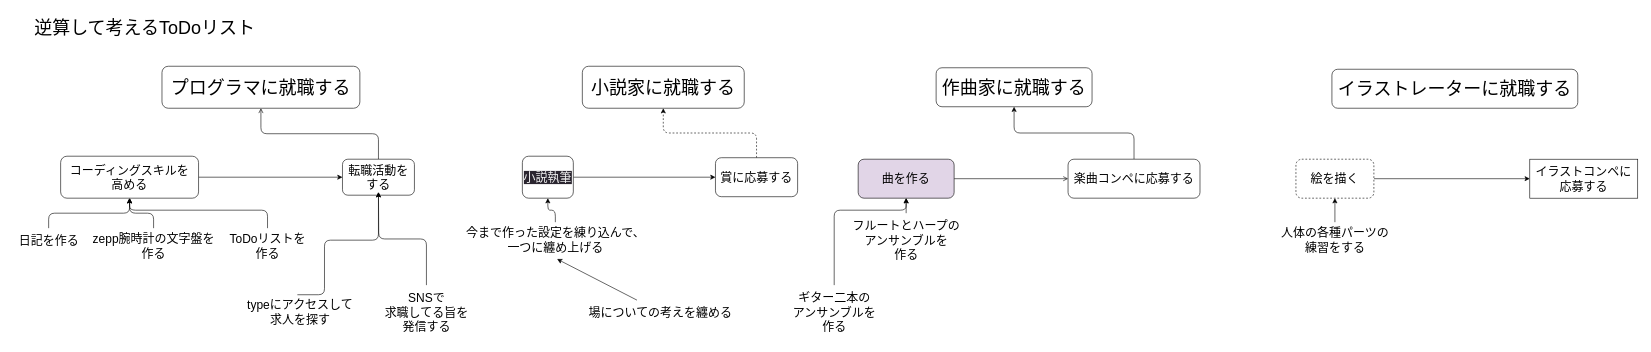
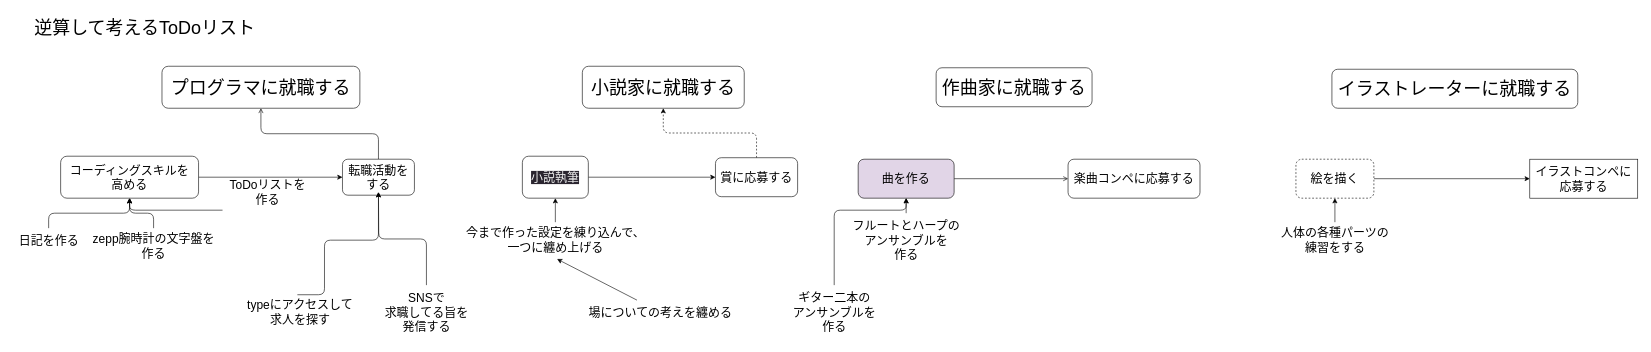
  <mxCell id="0" />
  <mxCell id="1" parent="0" />
  <mxCell id="2" value="&lt;span style=&quot;font-size: 30px;&quot;&gt;逆算して考えるToDoリスト&lt;/span&gt;" style="text;html=1;align=center;verticalAlign=middle;resizable=0;points=[];autosize=1;strokeColor=none;fillColor=none;" parent="1" vertex="1"><mxGeometry x="45" y="20" width="390" height="50" as="geometry" /></mxCell>
  <mxCell id="3" value="プログラマに就職する" style="rounded=1;whiteSpace=wrap;html=1;fontSize=30;" parent="1" vertex="1"><mxGeometry x="269" y="110" width="330" height="70" as="geometry" /></mxCell>
  <mxCell id="4" style="edgeStyle=orthogonalEdgeStyle;html=1;entryX=0.5;entryY=1;entryDx=0;entryDy=0;fontSize=20;" parent="1" source="5" target="14" edge="1"><mxGeometry relative="1" as="geometry" /></mxCell>
  <mxCell id="5" value="日記を作る" style="text;html=1;align=center;verticalAlign=middle;resizable=0;points=[];autosize=1;strokeColor=none;fillColor=none;fontSize=20;" parent="1" vertex="1"><mxGeometry y="380" width="120" height="40" as="geometry" x="20" /></mxCell>
  <mxCell id="6" style="edgeStyle=orthogonalEdgeStyle;html=1;entryX=0.5;entryY=1;entryDx=0;entryDy=0;fontSize=20;" parent="1" source="7" target="14" edge="1"><mxGeometry relative="1" as="geometry" /></mxCell>
  <mxCell id="7" value="zepp腕時計の文字盤を&lt;br&gt;作る" style="text;html=1;align=center;verticalAlign=middle;resizable=0;points=[];autosize=1;strokeColor=none;fillColor=none;fontSize=20;" parent="1" vertex="1"><mxGeometry x="140" y="380" width="230" height="60" as="geometry" /></mxCell>
  <mxCell id="8" style="edgeStyle=orthogonalEdgeStyle;html=1;entryX=0.5;entryY=1;entryDx=0;entryDy=0;fontSize=20;" parent="1" source="9" target="14" edge="1"><mxGeometry relative="1" as="geometry"><Array as="points"><mxPoint x="445" y="350" /><mxPoint x="215" y="350" /></Array></mxGeometry></mxCell>
- <mxCell id="9" value="ToDoリストを&lt;br&gt;作る" style="text;html=1;align=center;verticalAlign=middle;resizable=0;points=[];autosize=1;strokeColor=none;fillColor=none;fontSize=20;" parent="1" vertex="1"><mxGeometry x="370" y="380" width="150" height="60" as="geometry" /></mxCell>
+ <mxCell id="9" value="ToDoリストを&lt;br&gt;作る" style="text;html=1;align=center;verticalAlign=middle;resizable=0;points=[];autosize=1;strokeColor=none;fillColor=none;fontSize=20;" parent="1" vertex="1"><mxGeometry x="370" y="290" width="150" height="60" as="geometry" /></mxCell>
  <mxCell id="10" value="小説家に就職する" style="rounded=1;whiteSpace=wrap;html=1;fontSize=30;" parent="1" vertex="1"><mxGeometry x="970" y="110" width="270" height="70" as="geometry" /></mxCell>
  <mxCell id="11" style="edgeStyle=orthogonalEdgeStyle;html=1;entryX=0.5;entryY=1;entryDx=0;entryDy=0;fontSize=20;" parent="1" source="12" target="16" edge="1"><mxGeometry relative="1" as="geometry" /></mxCell>
  <mxCell id="12" value="今まで作った設定を練り込んで、&lt;br style=&quot;font-size: 20px;&quot;&gt;一つに纏め上げる" style="text;html=1;align=center;verticalAlign=middle;resizable=0;points=[];autosize=1;strokeColor=none;fillColor=none;fontSize=20;" parent="1" vertex="1"><mxGeometry x="765" y="370" width="320" height="60" as="geometry" /></mxCell>
  <mxCell id="13" style="edgeStyle=orthogonalEdgeStyle;html=1;entryX=0;entryY=0.5;entryDx=0;entryDy=0;fontSize=20;" parent="1" source="14" target="18" edge="1"><mxGeometry relative="1" as="geometry" /></mxCell>
  <mxCell id="14" value="&lt;span style=&quot;&quot;&gt;コーディングスキルを&lt;/span&gt;&lt;br style=&quot;&quot;&gt;&lt;span style=&quot;&quot;&gt;高める&lt;/span&gt;" style="rounded=1;whiteSpace=wrap;html=1;fontSize=20;" parent="1" vertex="1"><mxGeometry x="100" y="260" width="230" height="70" as="geometry" /></mxCell>
  <mxCell id="15" style="edgeStyle=orthogonalEdgeStyle;html=1;entryX=0;entryY=0.5;entryDx=0;entryDy=0;fontSize=20;" parent="1" source="16" target="24" edge="1"><mxGeometry relative="1" as="geometry" /></mxCell>
- <mxCell id="16" value="&lt;span style=&quot;color: rgb(240, 240, 240); font-family: Helvetica; font-size: 20px; font-style: normal; font-variant-ligatures: normal; font-variant-caps: normal; font-weight: 400; letter-spacing: normal; orphans: 2; text-align: center; text-indent: 0px; text-transform: none; widows: 2; word-spacing: 0px; -webkit-text-stroke-width: 0px; background-color: rgb(42, 37, 47); text-decoration-thickness: initial; text-decoration-style: initial; text-decoration-color: initial; float: none; display: inline !important;&quot;&gt;小説執筆&lt;/span&gt;" style="rounded=1;whiteSpace=wrap;html=1;fontSize=20;" parent="1" vertex="1"><mxGeometry x="870" y="260" width="85" height="70" as="geometry" /></mxCell>
+ <mxCell id="16" value="&lt;span style=&quot;color: rgb(240, 240, 240); font-family: Helvetica; font-size: 20px; font-style: normal; font-variant-ligatures: normal; font-variant-caps: normal; font-weight: 400; letter-spacing: normal; orphans: 2; text-align: center; text-indent: 0px; text-transform: none; widows: 2; word-spacing: 0px; -webkit-text-stroke-width: 0px; background-color: rgb(42, 37, 47); text-decoration-thickness: initial; text-decoration-style: initial; text-decoration-color: initial; float: none; display: inline !important;&quot;&gt;小説執筆&lt;/span&gt;" style="rounded=1;whiteSpace=wrap;html=1;fontSize=20;" parent="1" vertex="1"><mxGeometry x="870" y="260" width="110" height="70" as="geometry" /></mxCell>
  <mxCell id="17" style="edgeStyle=orthogonalEdgeStyle;html=1;exitX=0.5;exitY=0;exitDx=0;exitDy=0;entryX=0.5;entryY=1;entryDx=0;entryDy=0;fontSize=20;endArrow=open;" parent="1" source="18" target="3" edge="1"><mxGeometry relative="1" as="geometry" /></mxCell>
  <mxCell id="18" value="転職活動をする" style="rounded=1;whiteSpace=wrap;html=1;fontSize=20;" parent="1" vertex="1"><mxGeometry x="570" y="265" width="120" height="60" as="geometry" /></mxCell>
  <mxCell id="19" style="edgeStyle=orthogonalEdgeStyle;html=1;fontSize=20;exitX=0.479;exitY=0.017;exitDx=0;exitDy=0;exitPerimeter=0;" parent="1" source="20" edge="1"><mxGeometry relative="1" as="geometry"><mxPoint x="630" y="320" as="targetPoint" /><Array as="points"><mxPoint x="540" y="491" /><mxPoint x="540" y="400" /><mxPoint x="630" y="400" /></Array></mxGeometry></mxCell>
  <mxCell id="20" value="typeにアクセスして&lt;br&gt;求人を探す" style="text;html=1;align=center;verticalAlign=middle;resizable=0;points=[];autosize=1;strokeColor=none;fillColor=none;fontSize=20;" parent="1" vertex="1"><mxGeometry x="399" y="490" width="200" height="60" as="geometry" /></mxCell>
  <mxCell id="21" style="edgeStyle=orthogonalEdgeStyle;html=1;fontSize=20;" parent="1" source="22" edge="1"><mxGeometry relative="1" as="geometry"><mxPoint x="630" y="320" as="targetPoint" /></mxGeometry></mxCell>
  <mxCell id="22" value="SNSで&lt;br&gt;求職してる旨を&lt;br&gt;発信する" style="text;html=1;align=center;verticalAlign=middle;resizable=0;points=[];autosize=1;strokeColor=none;fillColor=none;fontSize=20;" parent="1" vertex="1"><mxGeometry x="630" y="475" width="160" height="90" as="geometry" /></mxCell>
  <mxCell id="23" style="edgeStyle=orthogonalEdgeStyle;html=1;entryX=0.5;entryY=1;entryDx=0;entryDy=0;fontSize=20;dashed=1;" parent="1" source="24" target="10" edge="1"><mxGeometry relative="1" as="geometry" /></mxCell>
  <mxCell id="24" value="賞に応募する" style="rounded=1;whiteSpace=wrap;html=1;fontSize=20;" parent="1" vertex="1"><mxGeometry x="1192" y="262.5" width="137" height="65" as="geometry" /></mxCell>
  <mxCell id="25" value="作曲家に就職する" style="rounded=1;whiteSpace=wrap;html=1;fontSize=30;" parent="1" vertex="1"><mxGeometry x="1560" y="112.5" width="260" height="65" as="geometry" /></mxCell>
  <mxCell id="26" style="edgeStyle=orthogonalEdgeStyle;html=1;entryX=0;entryY=0.5;entryDx=0;entryDy=0;fontSize=20;endArrow=open;" parent="1" source="27" target="29" edge="1"><mxGeometry relative="1" as="geometry" /></mxCell>
  <mxCell id="27" value="曲を作る" style="rounded=1;whiteSpace=wrap;html=1;fontSize=20;fillColor=#e1d5e7;" parent="1" vertex="1"><mxGeometry x="1430" y="265" width="160" height="65" as="geometry" /></mxCell>
- <mxCell id="28" style="edgeStyle=orthogonalEdgeStyle;html=1;entryX=0.5;entryY=1;entryDx=0;entryDy=0;fontSize=20;" parent="1" source="29" target="25" edge="1"><mxGeometry relative="1" as="geometry" /></mxCell>
  <mxCell id="29" value="楽曲コンペに応募する" style="rounded=1;whiteSpace=wrap;html=1;fontSize=20;" parent="1" vertex="1"><mxGeometry x="1780" y="265" width="220" height="65" as="geometry" /></mxCell>
  <mxCell id="30" style="edgeStyle=orthogonalEdgeStyle;html=1;entryX=0.5;entryY=1;entryDx=0;entryDy=0;fontSize=20;" parent="1" source="31" target="27" edge="1"><mxGeometry relative="1" as="geometry" /></mxCell>
  <mxCell id="31" value="フルートとハープの&lt;br&gt;アンサンブルを&lt;br&gt;作る" style="text;html=1;align=center;verticalAlign=middle;resizable=0;points=[];autosize=1;strokeColor=none;fillColor=none;fontSize=20;" parent="1" vertex="1"><mxGeometry x="1410" y="355" width="200" height="90" as="geometry" /></mxCell>
  <mxCell id="32" style="edgeStyle=orthogonalEdgeStyle;html=1;entryX=0.5;entryY=1;entryDx=0;entryDy=0;fontSize=20;" parent="1" source="33" target="27" edge="1"><mxGeometry relative="1" as="geometry"><Array as="points"><mxPoint x="1390" y="350" /><mxPoint x="1510" y="350" /></Array></mxGeometry></mxCell>
  <mxCell id="33" value="ギター二本の&lt;br&gt;アンサンブルを&lt;br&gt;作る" style="text;html=1;align=center;verticalAlign=middle;resizable=0;points=[];autosize=1;strokeColor=none;fillColor=none;fontSize=20;" parent="1" vertex="1"><mxGeometry x="1310" y="475" width="160" height="90" as="geometry" /></mxCell>
  <mxCell id="34" value="イラストレーターに就職する" style="rounded=1;whiteSpace=wrap;html=1;fontSize=30;" parent="1" vertex="1"><mxGeometry x="2220" y="115" width="410" height="65" as="geometry" /></mxCell>
  <mxCell id="35" value="イラストコンペに&lt;br&gt;応募する" style="whiteSpace=wrap;html=1;fontSize=20;rounded=0;" parent="1" vertex="1"><mxGeometry x="2550" y="265" width="180" height="65" as="geometry" /></mxCell>
  <mxCell id="36" style="edgeStyle=orthogonalEdgeStyle;html=1;entryX=0;entryY=0.5;entryDx=0;entryDy=0;fontSize=20;" parent="1" source="37" target="35" edge="1"><mxGeometry relative="1" as="geometry" /></mxCell>
  <mxCell id="37" value="絵を描く" style="rounded=1;whiteSpace=wrap;html=1;fontSize=20;dashed=1;" parent="1" vertex="1"><mxGeometry x="2160" y="265" width="130" height="65" as="geometry" /></mxCell>
  <mxCell id="38" style="edgeStyle=orthogonalEdgeStyle;html=1;entryX=0.5;entryY=1;entryDx=0;entryDy=0;fontSize=20;" parent="1" source="39" target="37" edge="1"><mxGeometry relative="1" as="geometry" /></mxCell>
  <mxCell id="39" value="人体の各種パーツの&lt;br&gt;練習をする" style="text;html=1;align=center;verticalAlign=middle;resizable=0;points=[];autosize=1;strokeColor=none;fillColor=none;fontSize=20;" parent="1" vertex="1"><mxGeometry x="2125" y="370" width="200" height="60" as="geometry" /></mxCell>
  <mxCell id="40" style="edgeStyle=none;html=1;entryX=0.509;entryY=1.025;entryDx=0;entryDy=0;entryPerimeter=0;fontSize=20;" edge="1" parent="1" source="41" target="12"><mxGeometry relative="1" as="geometry" /></mxCell>
  <mxCell id="41" value="&lt;font style=&quot;font-size: 20px;&quot;&gt;場についての考えを纏める&lt;/font&gt;" style="text;html=1;align=center;verticalAlign=middle;resizable=0;points=[];autosize=1;strokeColor=none;fillColor=none;" vertex="1" parent="1"><mxGeometry x="960" y="500" width="280" height="40" as="geometry" /></mxCell>
